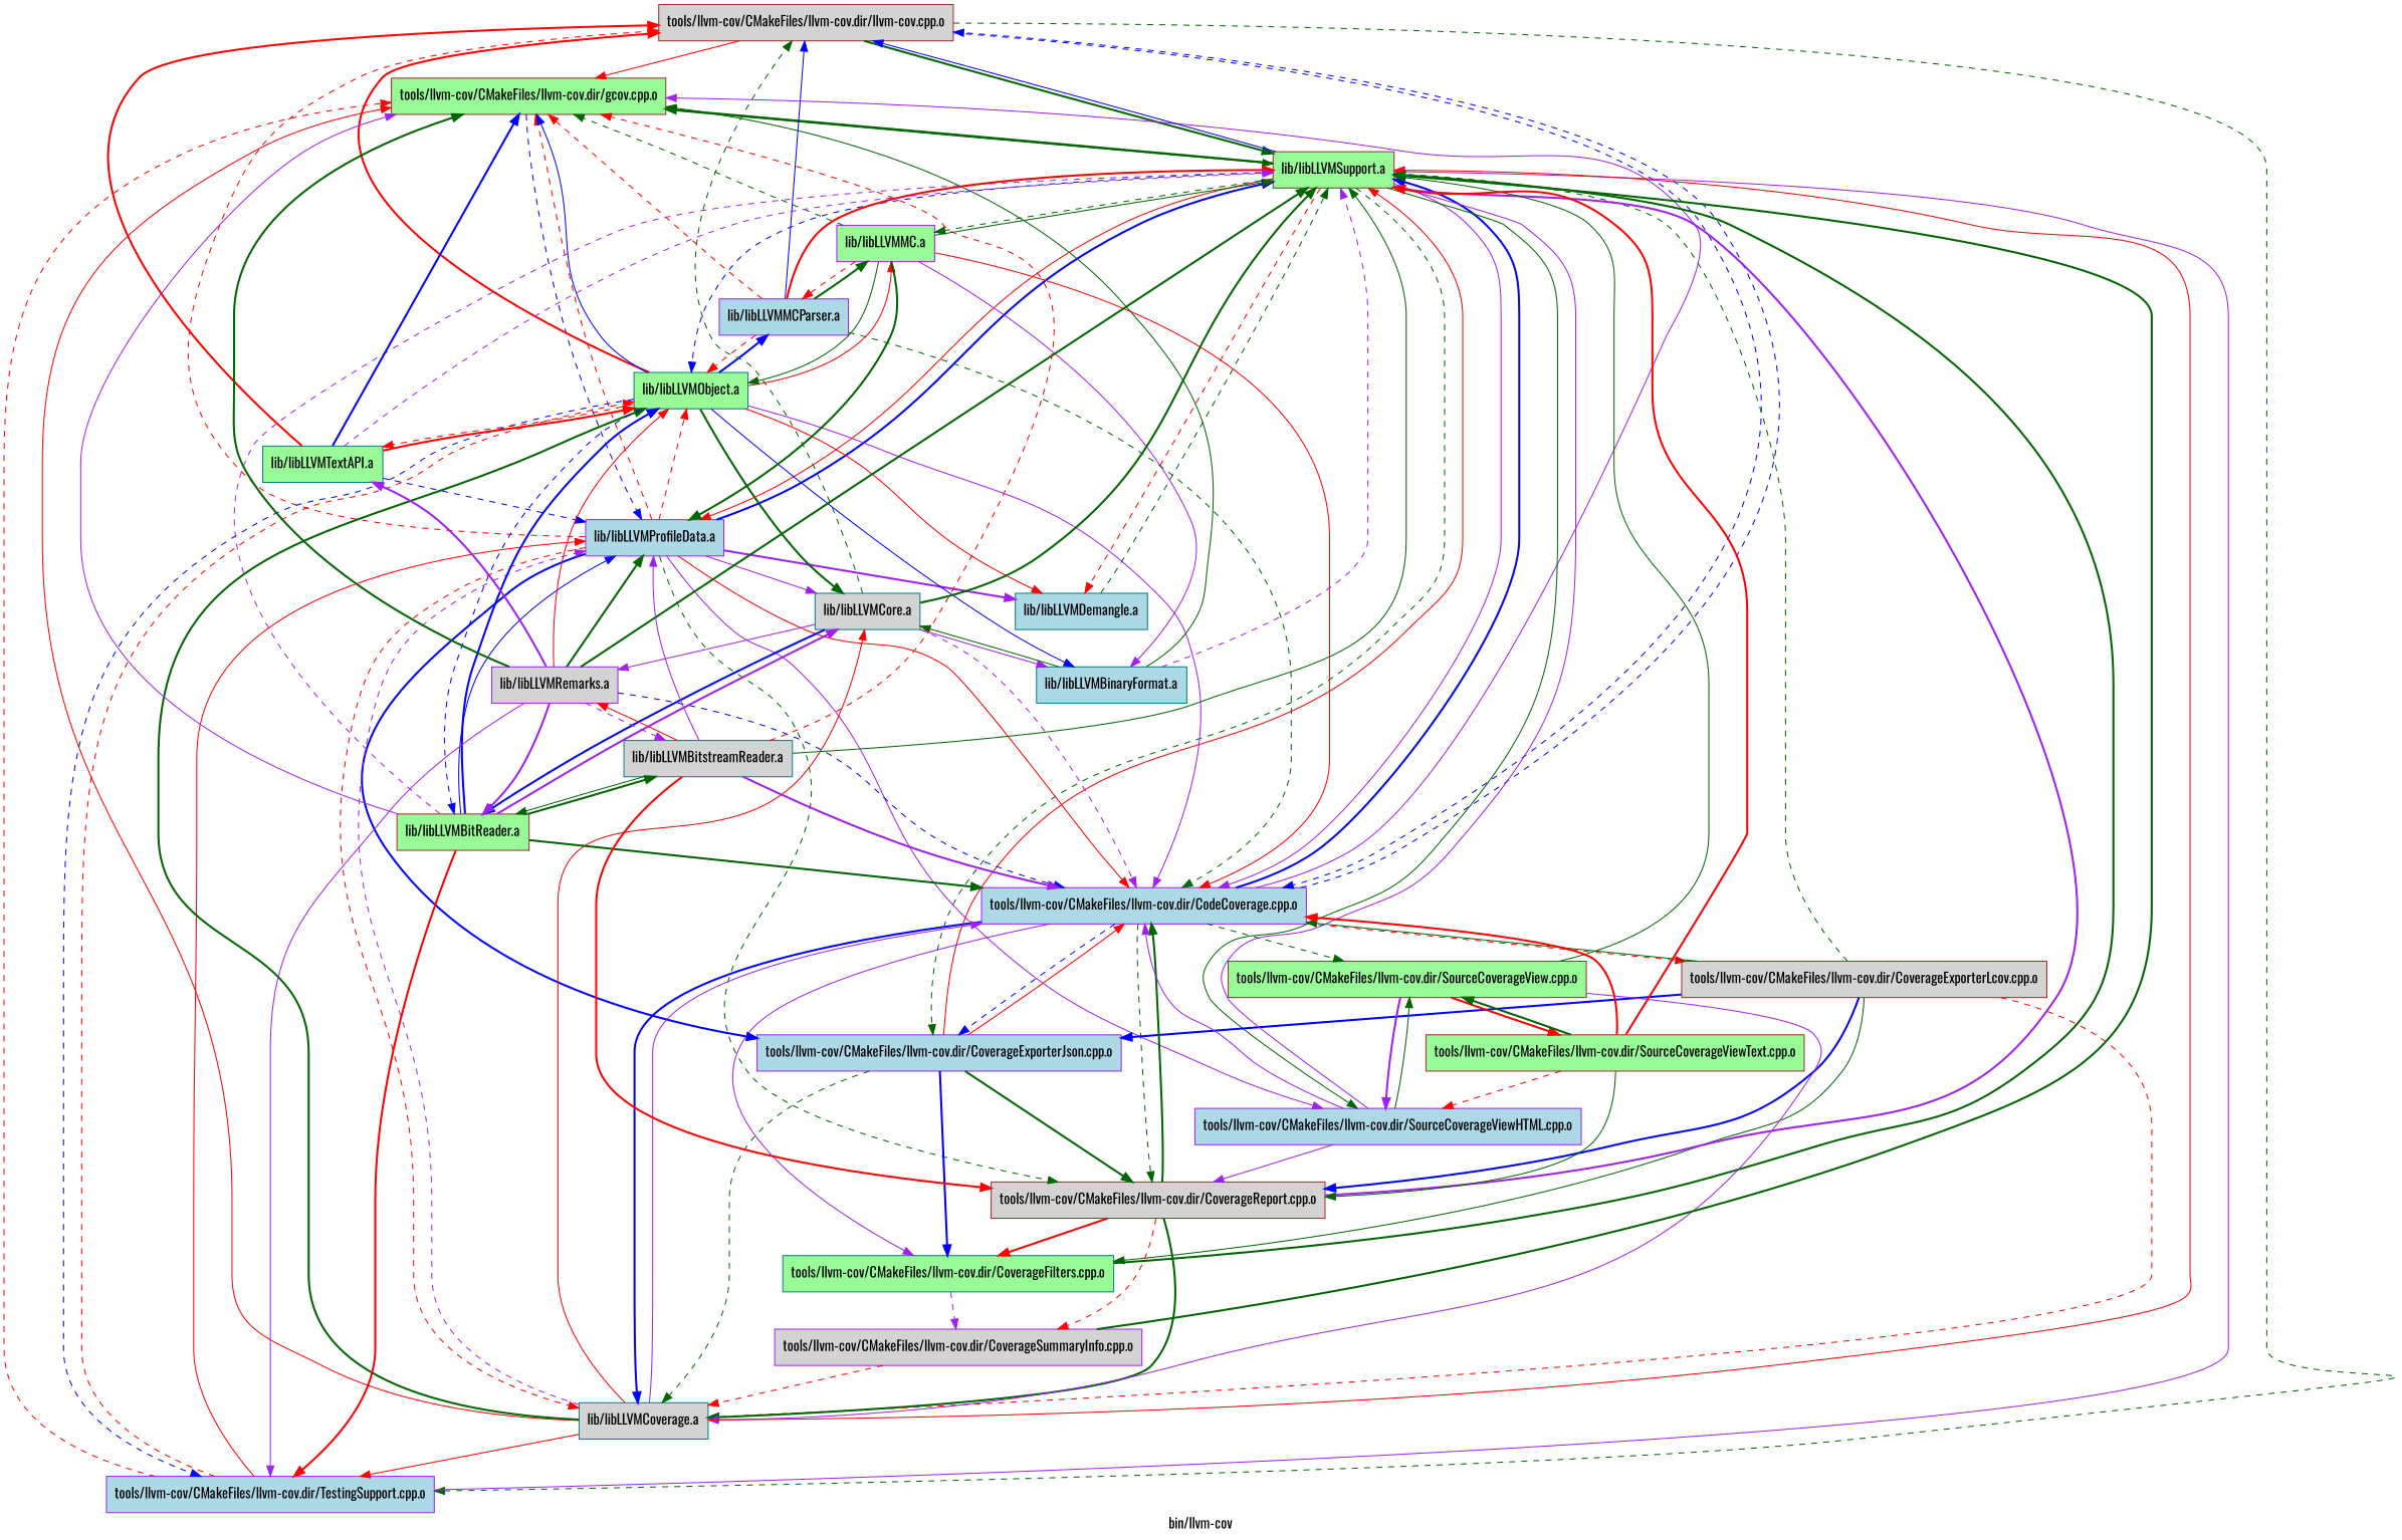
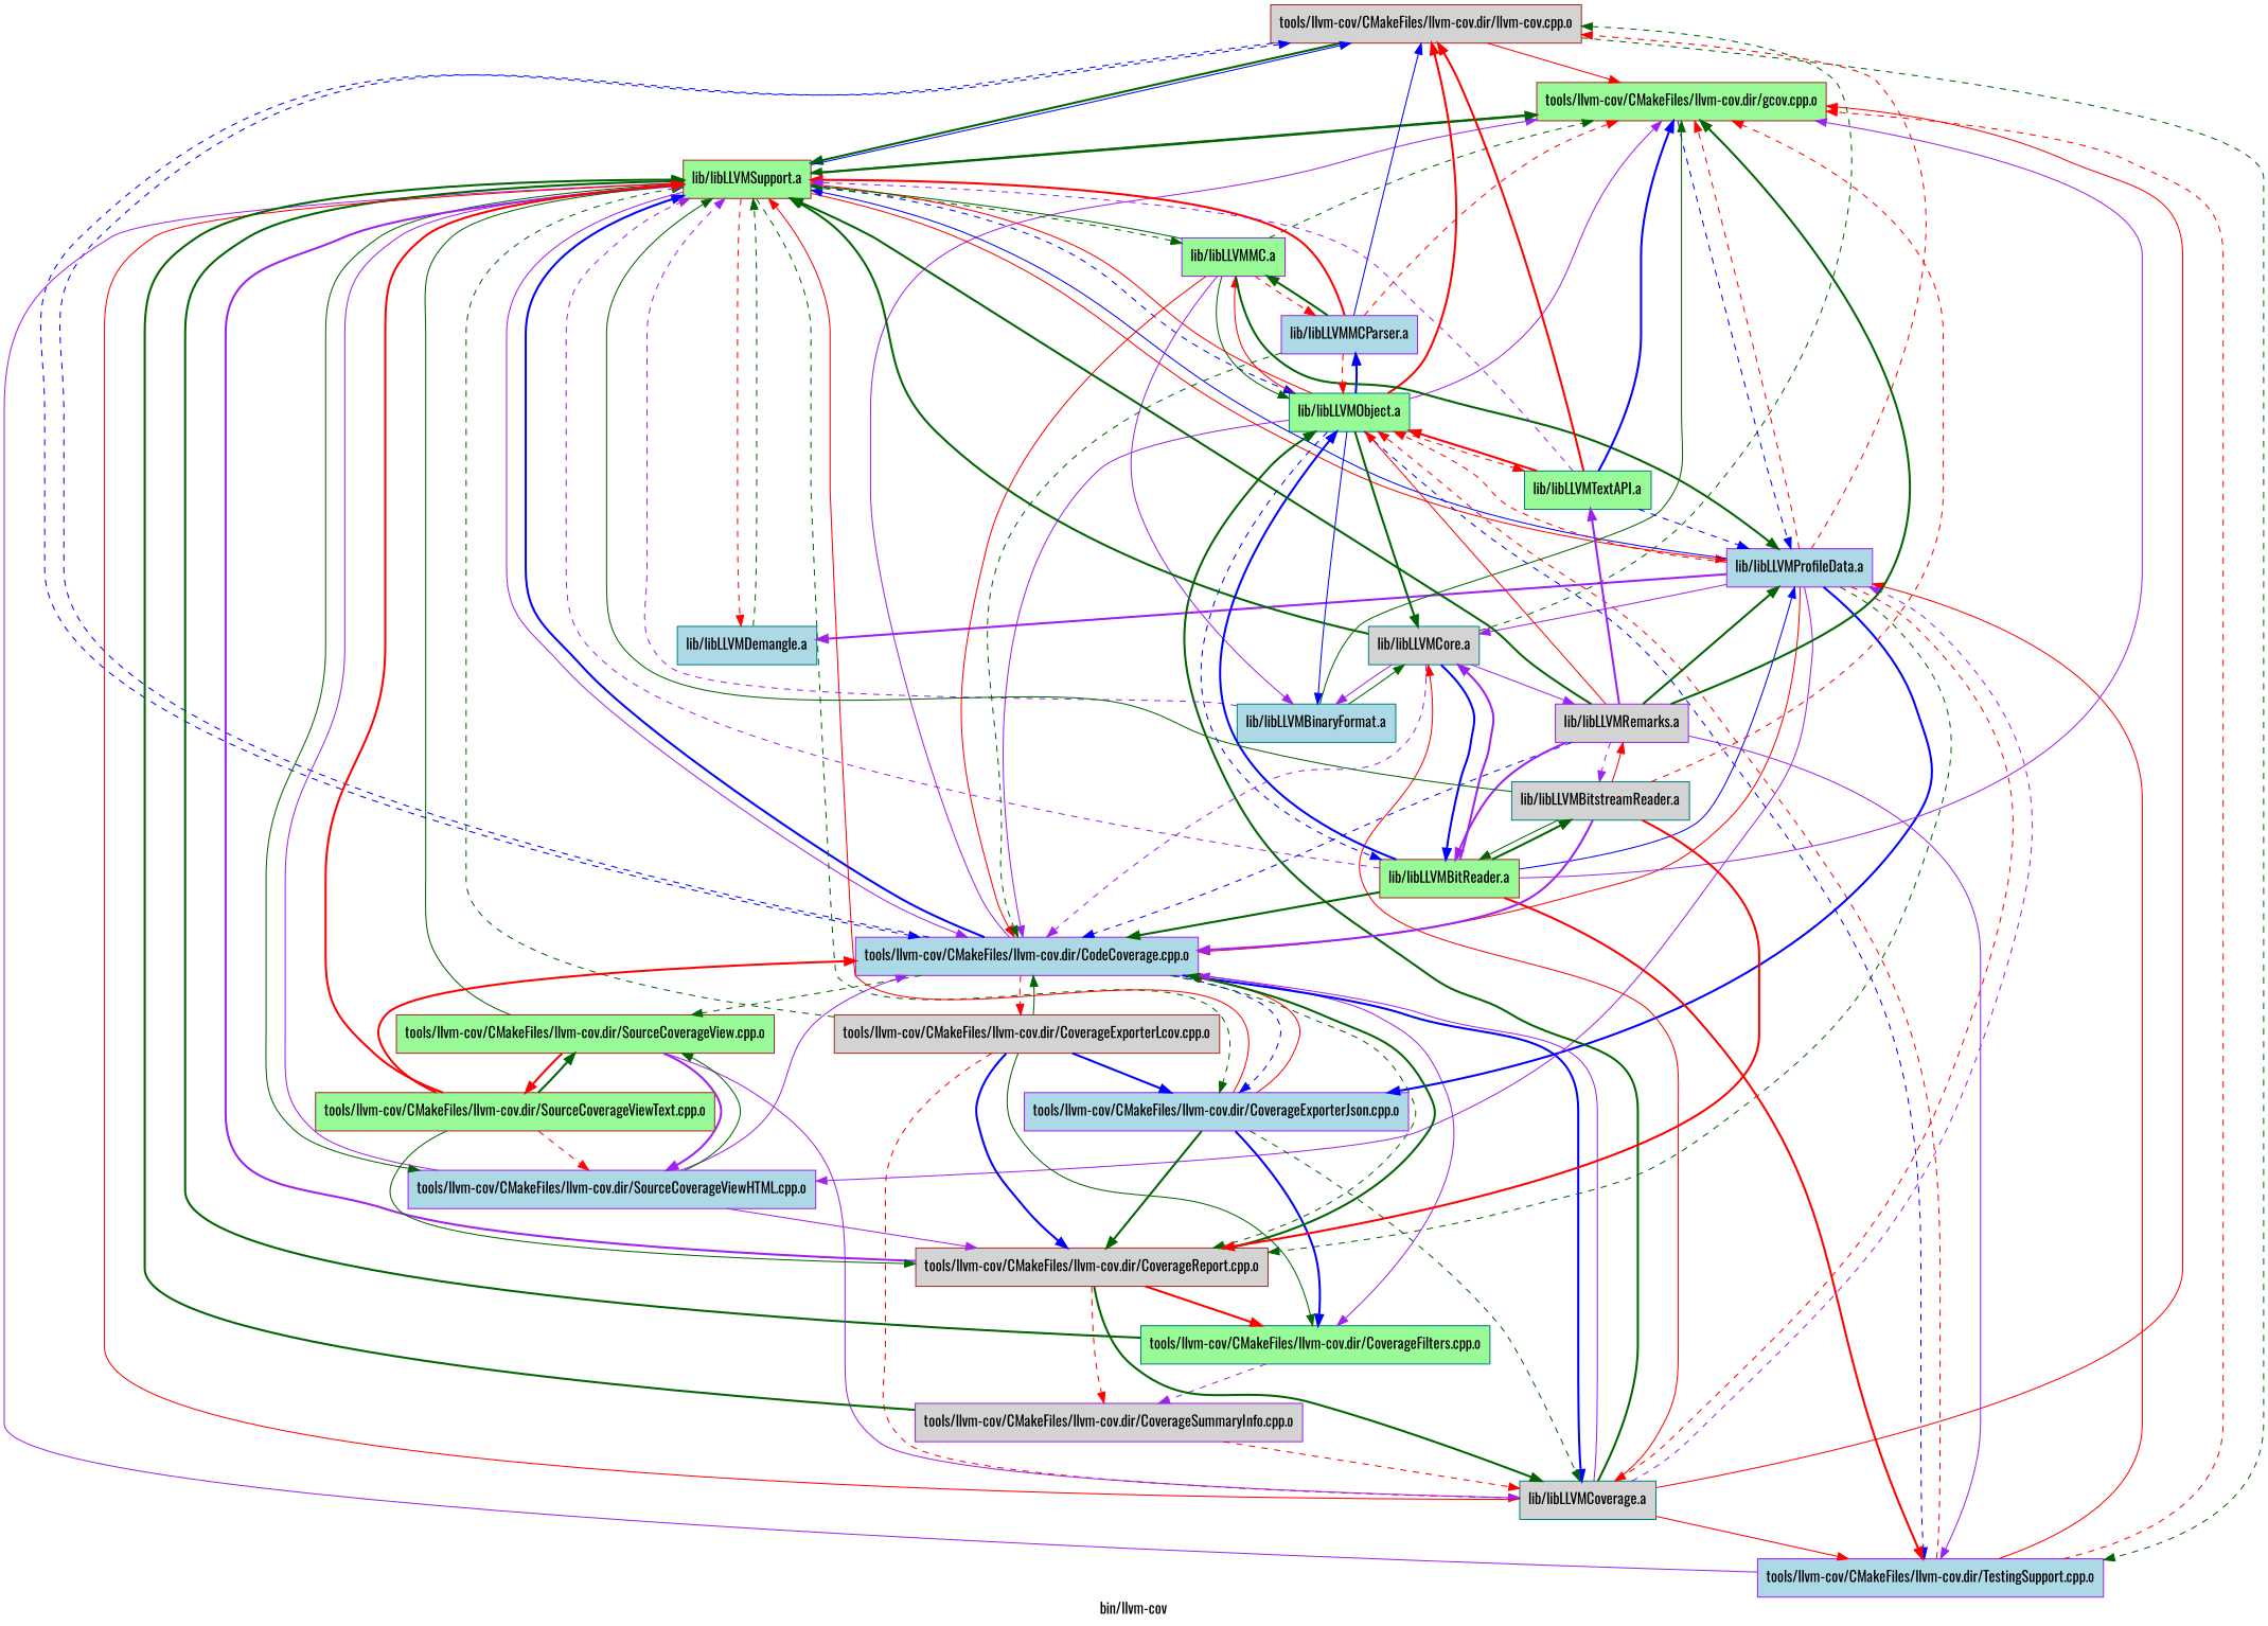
  digraph {
    fontname=Oswald
    label="bin/llvm-cov"
    node [color=purple fillcolor=palegreen fontname=Oswald shape=record style=filled]
    edge [color=darkgreen fontname=Oswald style=solid]
    n1 [color=brown fillcolor=lightgrey label="{tools/llvm-cov/CMakeFiles/llvm-cov.dir/llvm-cov.cpp.o}"]
    n2 [color=brown label="{tools/llvm-cov/CMakeFiles/llvm-cov.dir/gcov.cpp.o}"]
    n3 [fillcolor=lightblue label="{tools/llvm-cov/CMakeFiles/llvm-cov.dir/CodeCoverage.cpp.o}"]
    n4 [fillcolor=lightblue label="{tools/llvm-cov/CMakeFiles/llvm-cov.dir/TestingSupport.cpp.o}"]
    n5 [color=brown label="{lib/libLLVMSupport.a}"]
    n6 [fillcolor=lightblue label="{lib/libLLVMProfileData.a}"]
    n7 [fillcolor=lightblue label="{tools/llvm-cov/CMakeFiles/llvm-cov.dir/CoverageExporterJson.cpp.o}"]
    n8 [color=brown fillcolor=lightgrey label="{tools/llvm-cov/CMakeFiles/llvm-cov.dir/CoverageExporterLcov.cpp.o}"]
    n9 [color=teal label="{tools/llvm-cov/CMakeFiles/llvm-cov.dir/CoverageFilters.cpp.o}"]
    n10 [color=brown fillcolor=lightgrey label="{tools/llvm-cov/CMakeFiles/llvm-cov.dir/CoverageReport.cpp.o}"]
    n11 [color=brown label="{tools/llvm-cov/CMakeFiles/llvm-cov.dir/SourceCoverageView.cpp.o}"]
    n12 [color=teal fillcolor=lightgrey label="{lib/libLLVMCoverage.a}"]
    n13 [color=teal label="{lib/libLLVMObject.a}"]
    n14 [color=teal fillcolor=lightblue label="{lib/libLLVMDemangle.a}"]
    n15 [fillcolor=lightblue label="{tools/llvm-cov/CMakeFiles/llvm-cov.dir/SourceCoverageViewHTML.cpp.o}"]
    n16 [label="{lib/libLLVMMC.a}"]
    n17 [color=teal fillcolor=lightgrey label="{lib/libLLVMCore.a}"]
    n18 [fillcolor=lightgrey label="{tools/llvm-cov/CMakeFiles/llvm-cov.dir/CoverageSummaryInfo.cpp.o}"]
    n19 [color=brown label="{tools/llvm-cov/CMakeFiles/llvm-cov.dir/SourceCoverageViewText.cpp.o}"]
    n20 [color=teal fillcolor=lightblue label="{lib/libLLVMBinaryFormat.a}"]
    n21 [color=brown label="{lib/libLLVMBitReader.a}"]
    n22 [fillcolor=lightblue label="{lib/libLLVMMCParser.a}"]
    n23 [color=teal label="{lib/libLLVMTextAPI.a}"]
    n24 [fillcolor=lightgrey label="{lib/libLLVMRemarks.a}"]
    n25 [color=teal fillcolor=lightgrey label="{lib/libLLVMBitstreamReader.a}"]
    n1 -> n2 [color=red]
    n1 -> n3 [color=blue style=dashed]
    n1 -> n4 [style=dashed]
    n1 -> n5 [style=bold]
    n2 -> n5
    n2 -> n6 [color=blue style=dashed]
    n3 -> n1 [color=blue style=dashed]
    n3 -> n2 [color=purple]
    n3 -> n5 [color=blue style=bold]
    n3 -> n7 [color=blue style=dashed]
    n3 -> n8 [color=red style=dashed]
    n3 -> n9 [color=purple]
    n3 -> n10 [style=dashed]
    n3 -> n11 [style=dashed]
    n3 -> n12 [color=blue style=bold]
    n4 -> n2 [color=red style=dashed]
    n4 -> n5 [color=purple]
    n4 -> n6 [color=red]
    n4 -> n13 [color=red style=dashed]
    n5 -> n1 [color=blue]
    n5 -> n2 [style=bold]
    n5 -> n3 [color=purple]
    n5 -> n6 [color=red]
    n5 -> n7 [style=dashed]
    n5 -> n13 [color=blue style=dashed]
    n5 -> n14 [color=red style=dashed]
    n5 -> n15
    n5 -> n16 [style=dashed]
    n6 -> n1 [color=red style=dashed]
    n6 -> n2 [color=red style=dashed]
    n6 -> n3 [color=red]
-   n6 -> n5 [color=blue style=bold]
+   n6 -> n5 [color=blue]
    n6 -> n7 [color=blue style=bold]
    n6 -> n10 [style=dashed]
    n6 -> n12 [color=red style=dashed]
    n6 -> n13 [color=red style=dashed]
    n6 -> n14 [color=purple style=bold]
    n6 -> n15 [color=purple]
    n6 -> n17 [color=purple]
    n7 -> n3 [color=red]
    n7 -> n5 [color=red]
    n7 -> n9 [color=blue style=bold]
    n7 -> n10 [style=bold]
    n7 -> n12 [style=dashed]
    n8 -> n3
    n8 -> n5 [style=dashed]
    n8 -> n7 [color=blue style=bold]
    n8 -> n9
    n8 -> n10 [color=blue style=bold]
    n8 -> n12 [color=red style=dashed]
    n9 -> n5 [style=bold]
    n9 -> n18 [color=purple style=dashed]
    n10 -> n3 [style=bold]
    n10 -> n5 [color=purple style=bold]
    n10 -> n9 [color=red style=bold]
    n10 -> n12 [style=bold]
    n10 -> n18 [color=red style=dashed]
    n11 -> n5
    n11 -> n12 [color=purple]
    n11 -> n15 [color=purple style=bold]
    n11 -> n19 [color=red style=bold]
    n12 -> n2 [color=red]
    n12 -> n3 [color=purple]
    n12 -> n4 [color=red]
    n12 -> n5 [color=red]
    n12 -> n6 [color=purple style=dashed]
    n12 -> n13 [style=bold]
    n12 -> n17 [color=red]
    n13 -> n1 [color=red style=bold]
-   n13 -> n2 [color=blue]
+   n13 -> n2 [color=purple]
    n13 -> n3 [color=purple]
    n13 -> n4 [color=blue style=dashed]
-   n13 -> n14 [color=red]
+   n13 -> n5 [color=red]
    n13 -> n16 [color=red]
    n13 -> n17 [style=bold]
    n13 -> n20 [color=blue]
    n13 -> n21 [color=blue style=dashed]
    n13 -> n22 [color=blue style=bold]
    n13 -> n23 [color=red style=dashed]
    n14 -> n5 [style=dashed]
    n15 -> n3 [color=purple]
    n15 -> n5 [color=purple]
    n15 -> n10 [color=purple]
    n15 -> n11
    n16 -> n2 [style=dashed]
    n16 -> n3 [color=red]
    n16 -> n5
    n16 -> n6 [style=bold]
    n16 -> n13
    n16 -> n20 [color=purple]
    n16 -> n22 [color=red style=dashed]
    n17 -> n1 [style=dashed]
    n17 -> n3 [color=purple style=dashed]
    n17 -> n5 [style=bold]
    n17 -> n20 [color=purple]
    n17 -> n21 [color=blue style=bold]
    n17 -> n24 [color=purple]
    n18 -> n5 [style=bold]
    n18 -> n12 [color=red style=dashed]
    n19 -> n3 [color=red style=bold]
    n19 -> n5 [color=red style=bold]
    n19 -> n10
    n19 -> n11 [style=bold]
    n19 -> n15 [color=red style=dashed]
    n20 -> n2
    n20 -> n5 [color=purple style=dashed]
    n20 -> n17
    n21 -> n2 [color=purple]
    n21 -> n3 [style=bold]
    n21 -> n4 [color=red style=bold]
    n21 -> n5 [color=purple style=dashed]
    n21 -> n6 [color=blue]
    n21 -> n13 [color=blue style=bold]
    n21 -> n17 [color=purple style=bold]
    n21 -> n25 [style=bold]
    n22 -> n1 [color=blue]
    n22 -> n2 [color=red style=dashed]
    n22 -> n3 [style=dashed]
    n22 -> n5 [color=red style=bold]
    n22 -> n13 [color=red style=dashed]
    n22 -> n16 [style=bold]
    n23 -> n1 [color=red style=bold]
    n23 -> n2 [color=blue style=bold]
    n23 -> n5 [color=purple style=dashed]
    n23 -> n6 [color=blue style=dashed]
    n23 -> n13 [color=red style=bold]
    n24 -> n2 [style=bold]
    n24 -> n3 [color=blue style=dashed]
    n24 -> n4 [color=purple]
    n24 -> n5 [style=bold]
    n24 -> n6 [style=bold]
    n24 -> n13 [color=red]
    n24 -> n21 [color=purple style=bold]
    n24 -> n23 [color=purple style=bold]
    n24 -> n25 [color=purple style=dashed]
    n25 -> n2 [color=red style=dashed]
    n25 -> n3 [color=purple style=bold]
    n25 -> n5
-   n25 -> n6 [color=purple]
    n25 -> n10 [color=red style=bold]
    n25 -> n21
    n25 -> n24 [color=red]
  }
